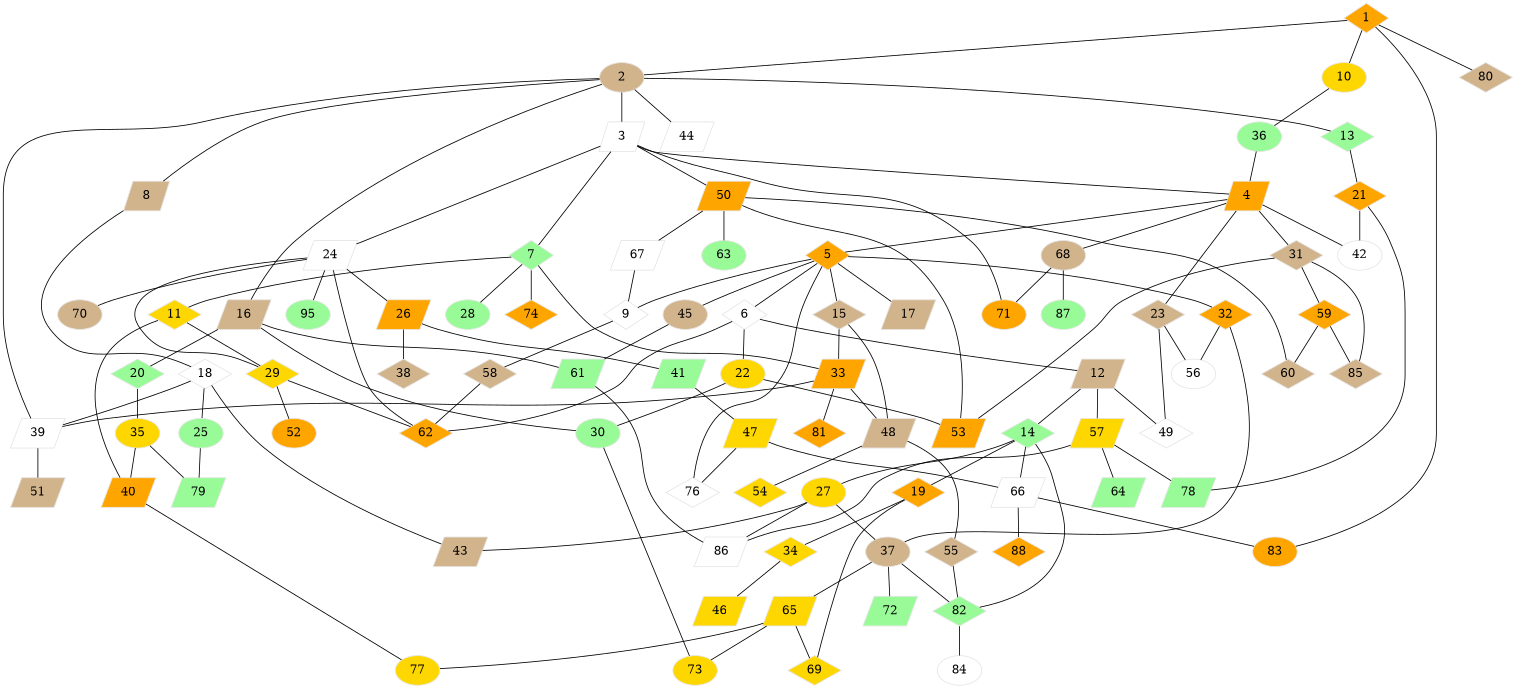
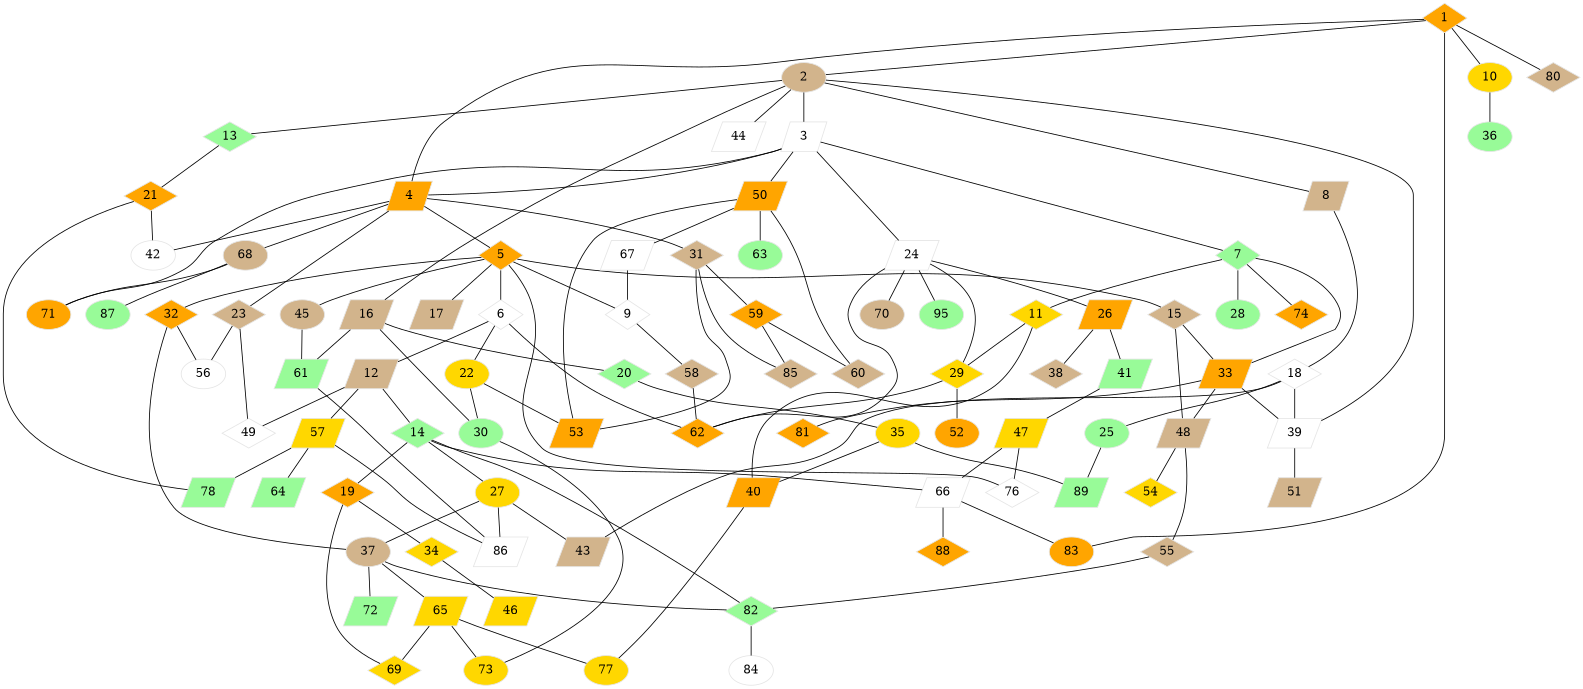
  graph {
    node [color=gray90 fillcolor=tan shape=diamond style=filled]
    1 [fillcolor=orange]
    2 [shape=ellipse]
    4 [fillcolor=orange shape=parallelogram]
    10 [fillcolor=gold shape=ellipse]
    80
    83 [fillcolor=orange shape=ellipse]
    3 [fillcolor=white shape=parallelogram]
    8 [shape=parallelogram]
    13 [fillcolor=palegreen]
    16 [shape=parallelogram]
    39 [fillcolor=white shape=parallelogram]
    44 [fillcolor=white shape=parallelogram]
    5 [fillcolor=orange]
    23
    31
    42 [fillcolor=white shape=ellipse]
    68 [shape=ellipse]
    36 [fillcolor=palegreen shape=ellipse]
    7 [fillcolor=palegreen]
    24 [fillcolor=white shape=parallelogram]
    50 [fillcolor=orange shape=parallelogram]
    71 [fillcolor=orange shape=ellipse]
    18 [fillcolor=white]
    21 [fillcolor=orange]
    20 [fillcolor=palegreen]
    30 [fillcolor=palegreen shape=ellipse]
    61 [fillcolor=palegreen shape=parallelogram]
    51 [shape=parallelogram]
    11 [fillcolor=gold]
    28 [fillcolor=palegreen shape=ellipse]
    33 [fillcolor=orange shape=parallelogram]
    74 [fillcolor=orange]
    62 [fillcolor=orange]
    29 [fillcolor=gold]
    26 [fillcolor=orange shape=parallelogram]
    70 [shape=ellipse]
    n37 [fillcolor=palegreen label=95 shape=ellipse]
    53 [fillcolor=orange shape=parallelogram]
    60
    63 [fillcolor=palegreen shape=ellipse]
    67 [fillcolor=white shape=parallelogram]
    6 [fillcolor=white]
    9 [fillcolor=white]
    15
    17 [shape=parallelogram]
    32 [fillcolor=orange]
    45 [shape=ellipse]
    76 [fillcolor=white]
    49 [fillcolor=white]
    56 [fillcolor=white shape=ellipse]
    59 [fillcolor=orange]
    85
    87 [fillcolor=palegreen shape=ellipse]
    12 [shape=parallelogram]
    22 [fillcolor=gold shape=ellipse]
    58
    48 [shape=parallelogram]
    37 [shape=ellipse]
    14 [fillcolor=palegreen]
    57 [fillcolor=gold shape=parallelogram]
    40 [fillcolor=orange shape=parallelogram]
    81 [fillcolor=orange]
    25 [fillcolor=palegreen shape=ellipse]
    43 [shape=parallelogram]
    52 [fillcolor=orange shape=ellipse]
    77 [fillcolor=gold shape=ellipse]
    19 [fillcolor=orange]
    27 [fillcolor=gold shape=ellipse]
    66 [fillcolor=white shape=parallelogram]
    82 [fillcolor=palegreen]
    78 [fillcolor=palegreen shape=parallelogram]
    86 [fillcolor=white shape=parallelogram]
    64 [fillcolor=palegreen shape=parallelogram]
    34 [fillcolor=gold]
    69 [fillcolor=gold]
    88 [fillcolor=orange]
    84 [fillcolor=white shape=ellipse]
    54 [fillcolor=gold]
    55
    35 [fillcolor=gold shape=ellipse]
    73 [fillcolor=gold shape=ellipse]
-   79 [fillcolor=palegreen shape=parallelogram]
+   79 [fillcolor=palegreen shape=parallelogram label=89]
    46 [fillcolor=gold shape=parallelogram]
    38
    41 [fillcolor=palegreen shape=parallelogram]
    47 [fillcolor=gold shape=parallelogram]
    65 [fillcolor=gold shape=parallelogram]
    72 [fillcolor=palegreen shape=parallelogram]
    1 -- 2
-   36 -- 4
+   1 -- 4
    1 -- 10
    1 -- 80
    1 -- 83
    2 -- 3
    2 -- 8
    2 -- 13
    2 -- 16
    2 -- 39
    2 -- 44
    4 -- 5
    4 -- 23
    4 -- 31
    4 -- 42
    4 -- 68
    10 -- 36
    3 -- 4
    3 -- 7
    3 -- 24
    3 -- 50
    3 -- 71
    8 -- 18
    13 -- 21
    16 -- 20
    16 -- 30
    16 -- 61
    39 -- 51
    5 -- 6
    5 -- 9
    5 -- 15
    5 -- 17
    5 -- 32
    5 -- 45
    5 -- 76
    23 -- 49
    23 -- 56
    31 -- 53
    31 -- 59
    31 -- 85
    68 -- 71
    68 -- 87
    7 -- 11
    7 -- 28
    7 -- 33
    7 -- 74
    24 -- 62
    24 -- 29
    24 -- 26
    24 -- 70
    24 -- n37
    50 -- 53
    50 -- 60
    50 -- 63
    50 -- 67
    18 -- 39
    18 -- 25
    18 -- 43
    21 -- 42
    21 -- 78
    20 -- 35
    30 -- 73
    61 -- 86
    11 -- 29
    11 -- 40
    33 -- 39
    33 -- 48
    33 -- 81
    29 -- 62
    29 -- 52
    26 -- 38
    26 -- 41
    67 -- 9
    6 -- 62
    6 -- 12
    6 -- 22
    9 -- 58
    15 -- 33
    15 -- 48
    32 -- 56
    32 -- 37
    45 -- 61
    59 -- 60
    59 -- 85
    12 -- 49
    12 -- 14
    12 -- 57
    22 -- 30
    22 -- 53
    58 -- 62
    48 -- 54
    48 -- 55
    37 -- 82
    37 -- 65
    37 -- 72
    14 -- 19
    14 -- 27
    14 -- 66
    14 -- 82
    57 -- 78
    57 -- 86
    57 -- 64
    40 -- 77
    25 -- 79
    19 -- 34
    19 -- 69
    27 -- 37
    27 -- 43
    27 -- 86
    66 -- 83
    66 -- 88
    82 -- 84
    34 -- 46
    55 -- 82
    35 -- 40
    35 -- 79
    41 -- 47
    47 -- 76
    47 -- 66
    65 -- 77
    65 -- 69
    65 -- 73
  }
